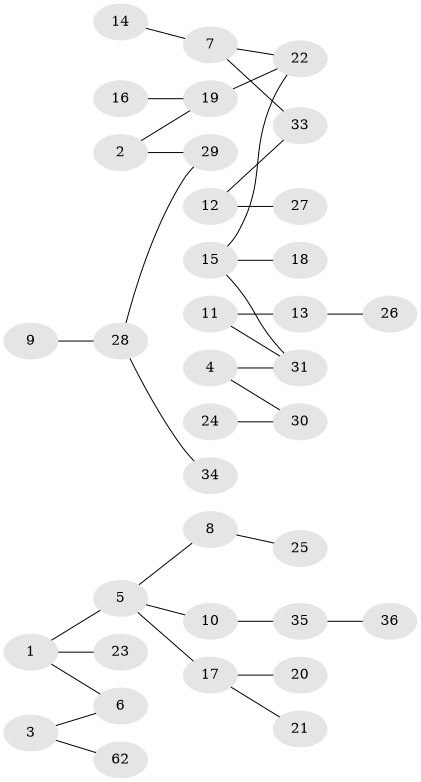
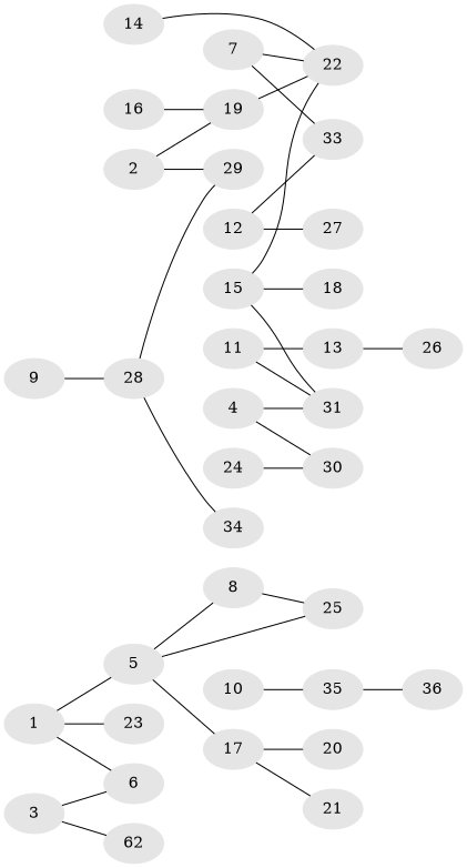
  graph {
    rankdir=LR
    node [color=gray90 style=filled]
    edge [weight=1.0]
    1
    5
    6
    23
    8
    10
    17
    2
    19
    29
    22
    3
    n13 [label=62]
    4
    30
    31
    25
    35
    20
    21
    7
    33
    9
    28
    34
    36
    11
    13
    26
    12
    27
    14
    15
    18
    16
    24
    1 -- 5
    1 -- 6
    1 -- 23
    5 -- 8
-   5 -- 10
+   5 -- 25
    5 -- 17
    8 -- 25
    10 -- 35
    17 -- 20
    17 -- 21
    2 -- 19
    2 -- 29
    19 -- 22
    3 -- 6
    3 -- n13
    4 -- 30
    4 -- 31
    35 -- 36
    7 -- 22
    7 -- 33
    9 -- 28
    28 -- 29
    28 -- 34
    11 -- 31
    11 -- 13
    13 -- 26
    12 -- 33
    12 -- 27
-   14 -- 7
+   14 -- 22
    15 -- 22
    15 -- 31
    15 -- 18
    16 -- 19
    24 -- 30
  }
